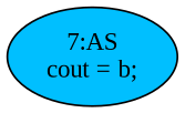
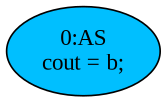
  strict digraph {
    rankdir=LR
    fontname="Liberation Serif"
-   n1 [ast="<pyverilog.vparser.ast.Assign object at 0x7f6d14397450>" def_var="['cout']" fillcolor=deepskyblue label="7:AS\ncout = b;" statements="[]" style=filled typ=Assign use_var="['b']" fontname="Liberation Serif"]
+   n1 [ast="<pyverilog.vparser.ast.Assign object at 0x7f6d14397450>" def_var="['cout']" fillcolor=deepskyblue label="0:AS\ncout = b;" statements="[]" style=filled typ=Assign use_var="['b']" fontname="Liberation Serif"]
  }
